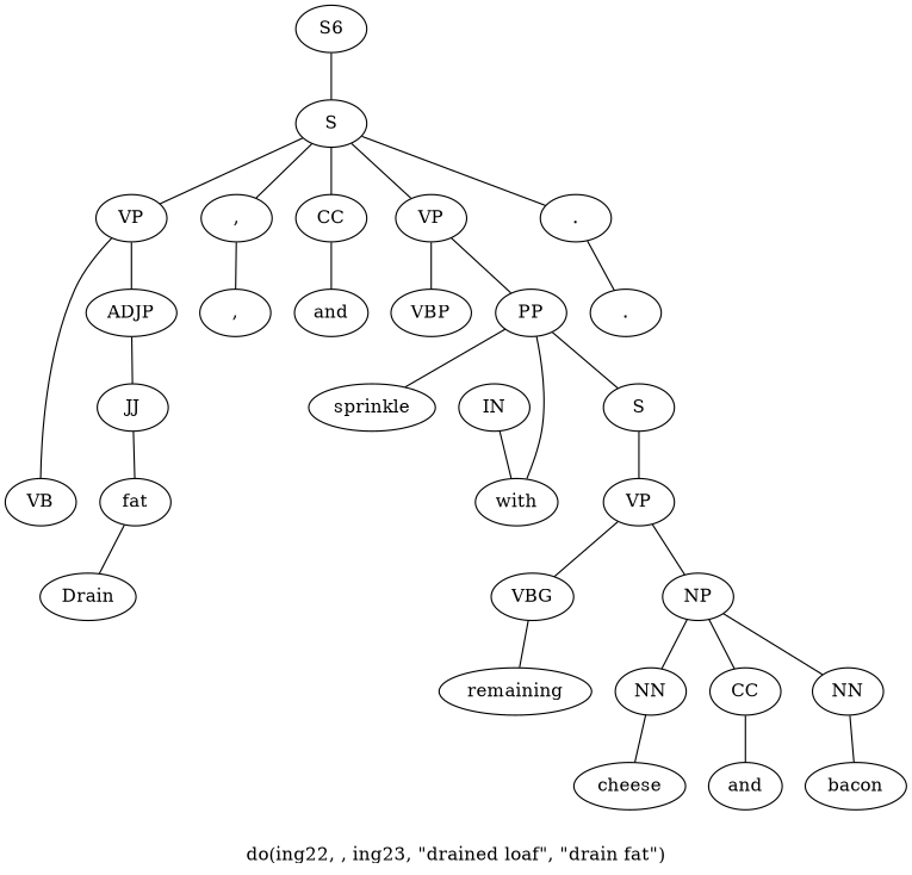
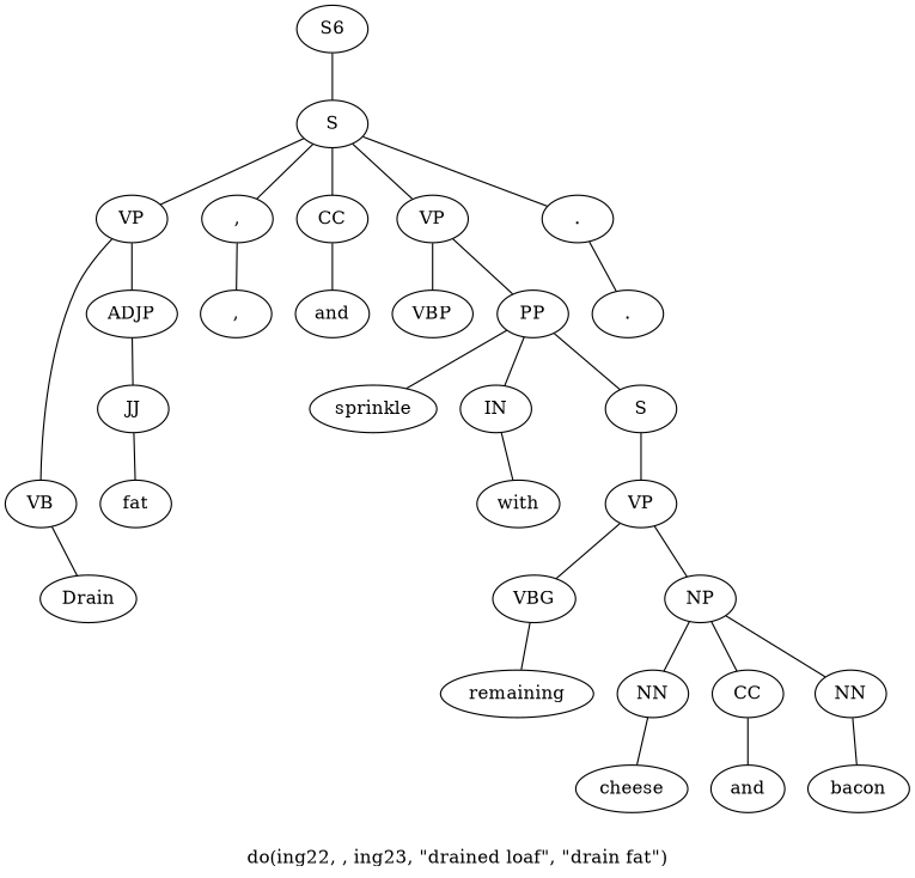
  graph {
    label="do(ing22, , ing23, \"drained loaf\", \"drain fat\")"
    n1 [label=S6]
    n2 [label=S]
    n3 [label=VP]
    n4 [label=","]
    n5 [label=CC]
    n6 [label=VP]
    n7 [label="."]
    n8 [label=VB]
    n9 [label=ADJP]
    n10 [label=","]
    n11 [label=and]
    n12 [label=VBP]
    n13 [label=PP]
    n14 [label="."]
    n15 [label=Drain]
    n16 [label=JJ]
    n17 [label=fat]
    n18 [label=sprinkle]
    n19 [label=IN]
    n20 [label=S]
    n21 [label=with]
    n22 [label=VP]
    n23 [label=VBG]
    n24 [label=NP]
    n25 [label=remaining]
    n26 [label=NN]
    n27 [label=CC]
    n28 [label=NN]
    n29 [label=cheese]
    n30 [label=and]
    n31 [label=bacon]
    n1 -- n2
    n2 -- n3
    n2 -- n4
    n2 -- n5
    n2 -- n6
    n2 -- n7
    n3 -- n8
    n3 -- n9
    n4 -- n10
    n5 -- n11
    n6 -- n12
    n6 -- n13
    n7 -- n14
-   n17 -- n15
+   n8 -- n15
    n9 -- n16
    n13 -- n18
-   n13 -- n21
+   n13 -- n19
    n13 -- n20
    n16 -- n17
    n19 -- n21
    n20 -- n22
    n22 -- n23
    n22 -- n24
    n23 -- n25
    n24 -- n26
    n24 -- n27
    n24 -- n28
    n26 -- n29
    n27 -- n30
    n28 -- n31
  }
